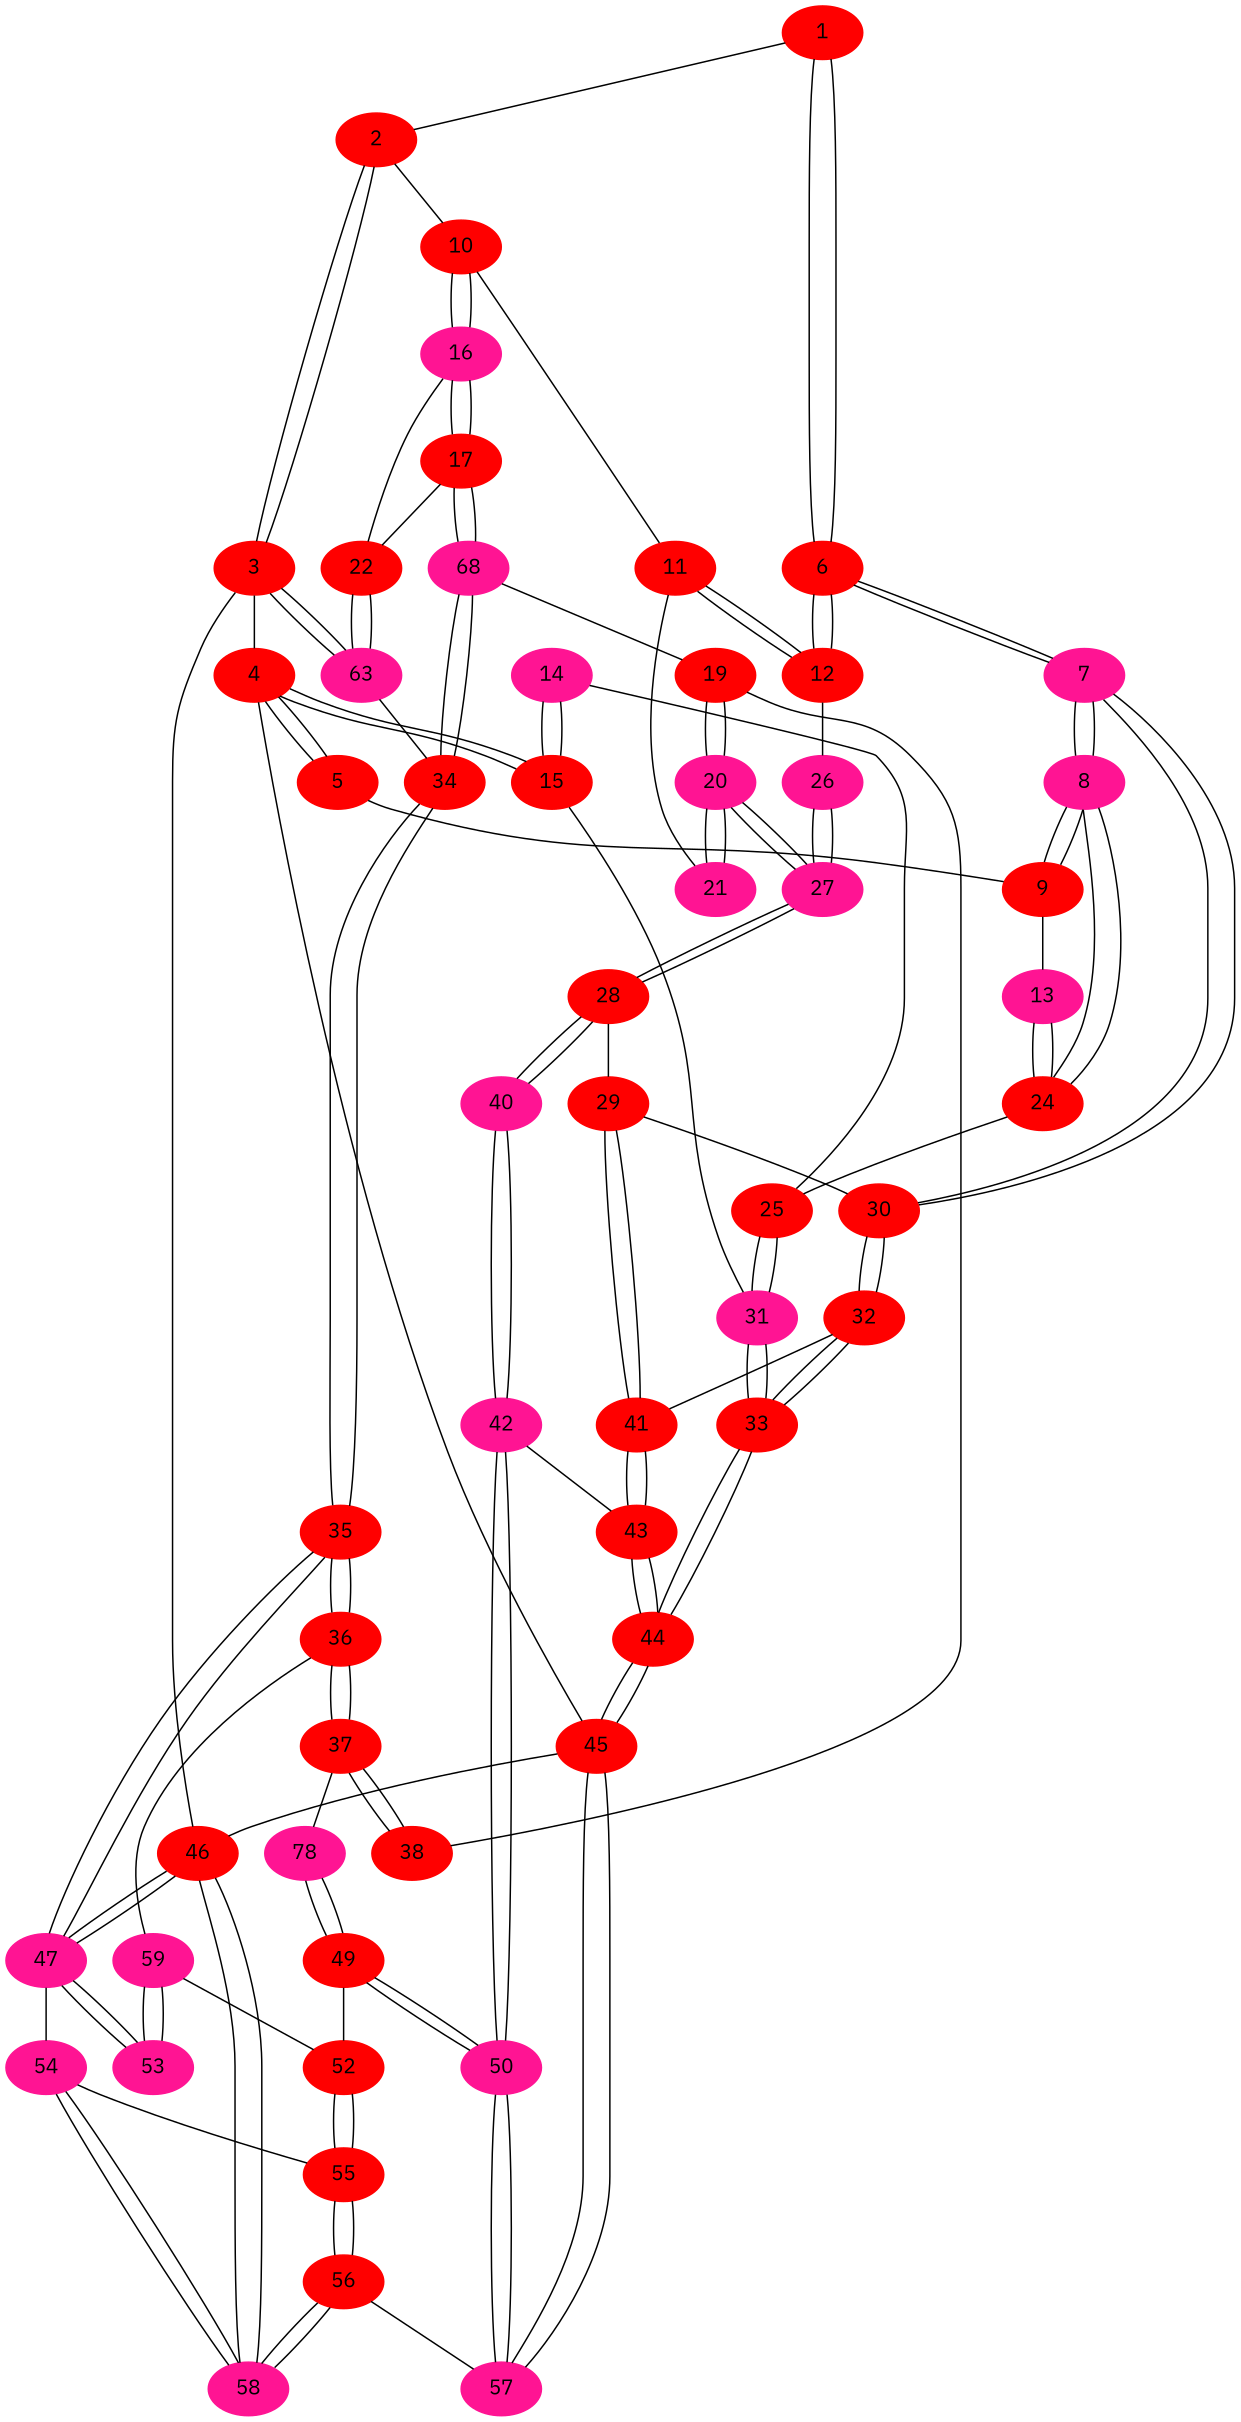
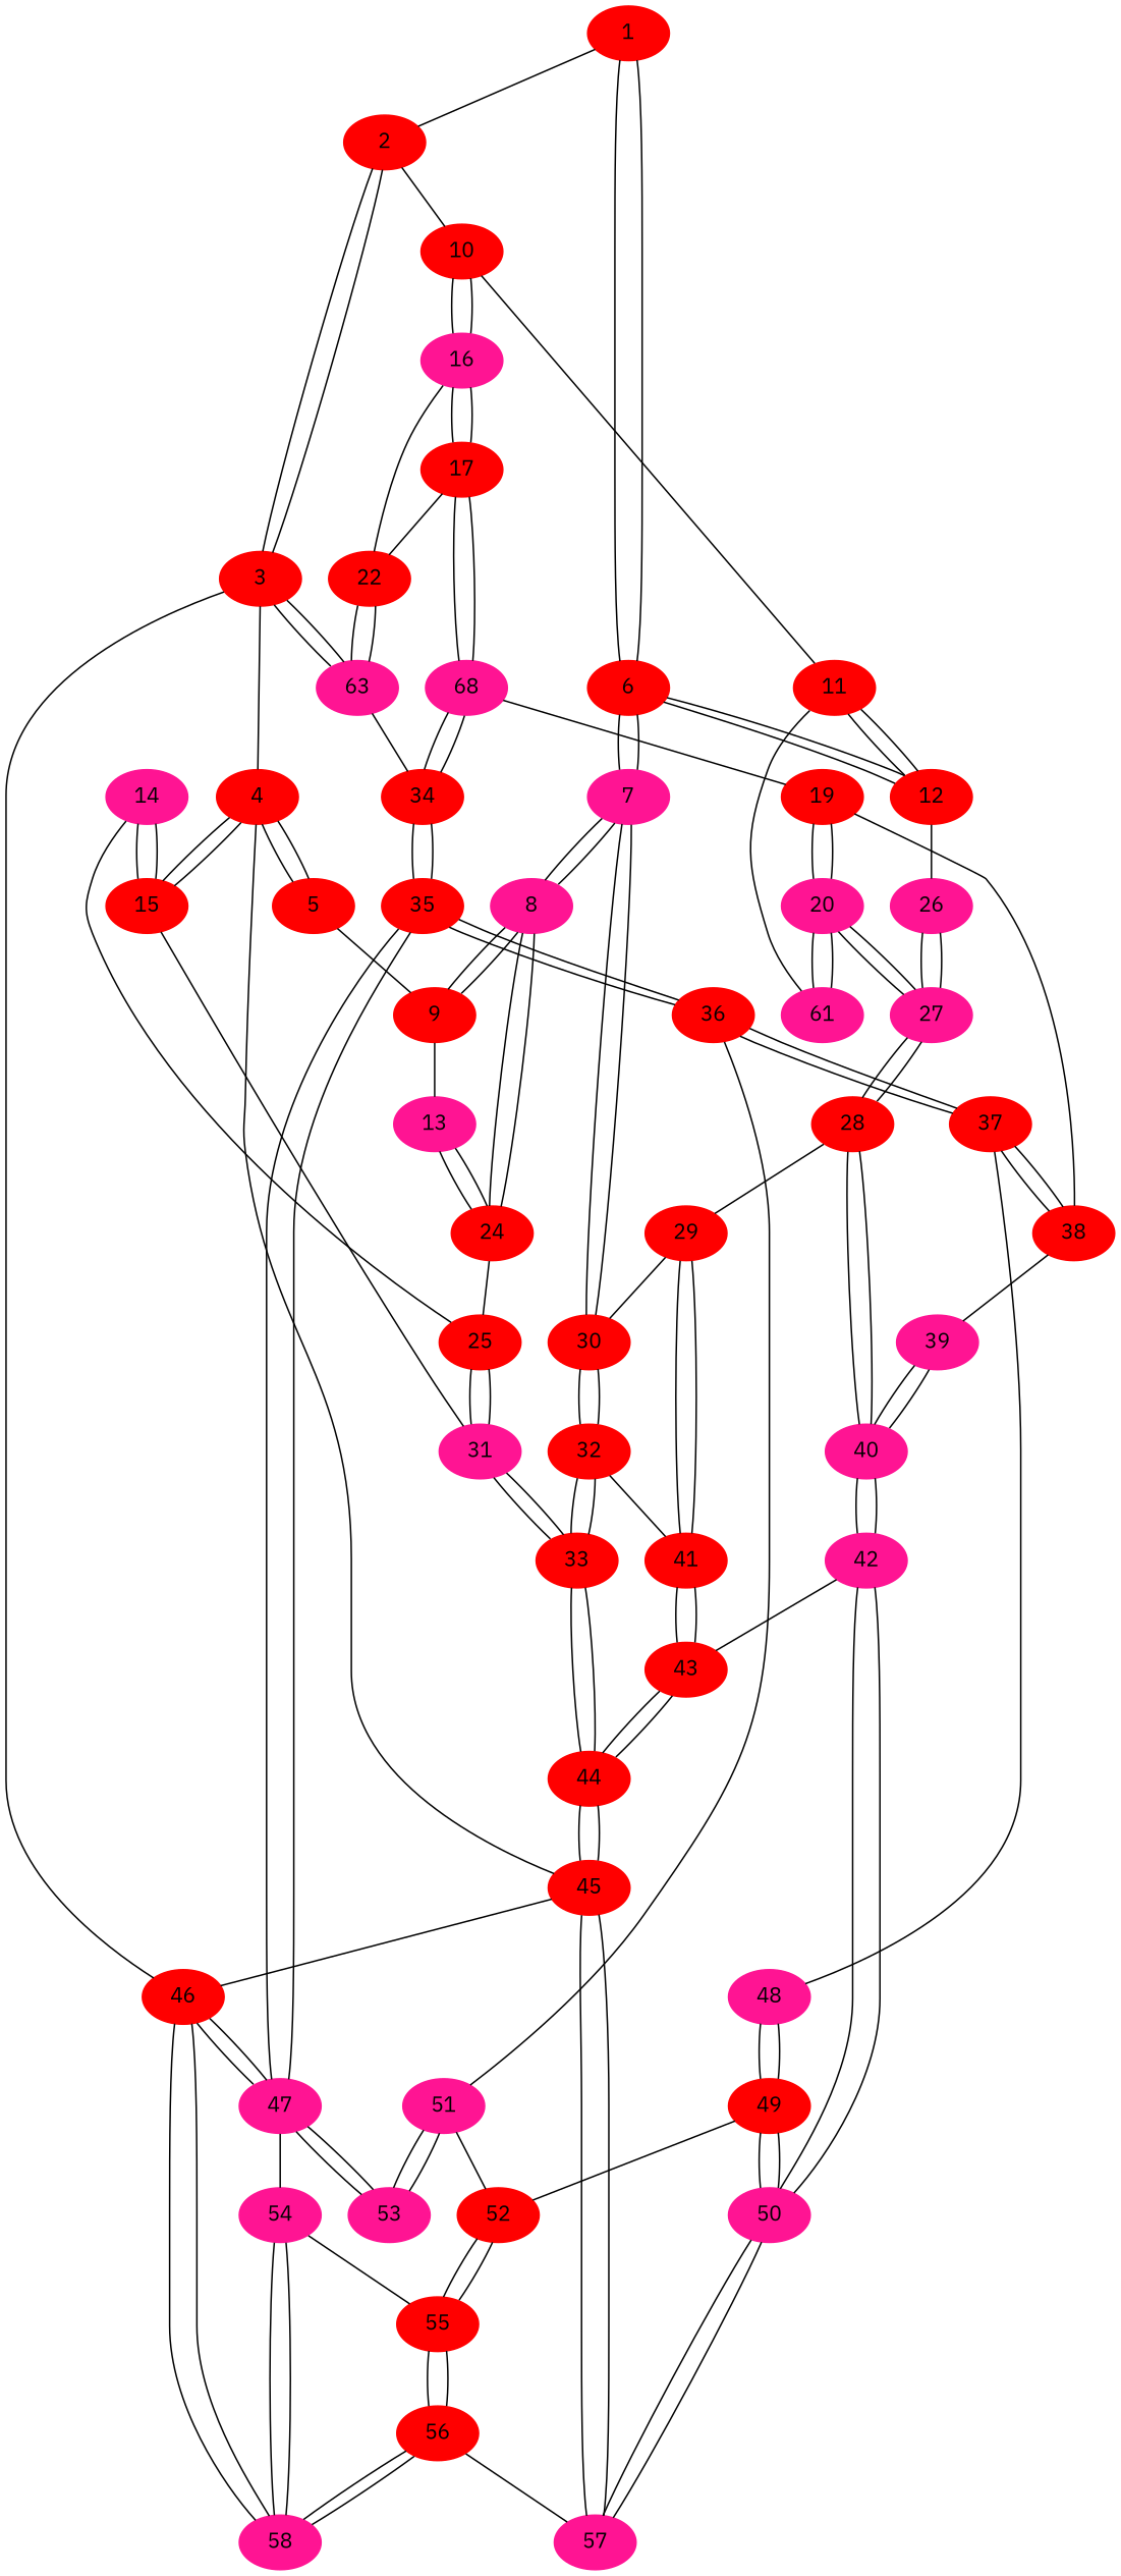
  graph {
    fontname="IBM Plex Sans"
    node [color=red fontname="IBM Plex Sans" style=filled]
    edge [fontname="IBM Plex Sans"]
    1
    2
    6
    3
    10
    7 [color=deeppink]
    12
    4
    n9 [color=deeppink label=63]
    46
    11
    16 [color=deeppink]
    5
    15
    45
    34
    47 [color=deeppink]
    58 [color=deeppink]
    9
    31 [color=deeppink]
    57 [color=deeppink]
    13 [color=deeppink]
    8 [color=deeppink]
    30
    26 [color=deeppink]
    24
    32
    25
-   21 [color=deeppink]
+   21 [color=deeppink label=61]
    17
    22
    27 [color=deeppink]
    14 [color=deeppink]
    33
    n35 [color=deeppink label=68]
    19
    20 [color=deeppink]
    38
    35
+   39 [color=deeppink]
    28
    29
    40 [color=deeppink]
    41
    42 [color=deeppink]
    43
    44
    36
    37
-   51 [color=deeppink label=59]
+   51 [color=deeppink]
    53 [color=deeppink]
    54 [color=deeppink]
-   48 [color=deeppink label=78]
+   48 [color=deeppink]
    52
    49
    50 [color=deeppink]
    55
    56
    1 -- 2
    1 -- 6
    1 -- 6
    2 -- 3
    2 -- 3
    2 -- 10
    6 -- 7
    6 -- 7
    6 -- 12
    6 -- 12
    3 -- 4
    3 -- n9
    3 -- n9
    3 -- 46
    10 -- 11
    10 -- 16
    10 -- 16
    7 -- 8
    7 -- 8
    7 -- 30
    7 -- 30
    12 -- 26
    4 -- 5
    4 -- 5
    4 -- 15
    4 -- 15
    4 -- 45
    n9 -- 34
    46 -- 47
    46 -- 47
    46 -- 58
    46 -- 58
    11 -- 12
    11 -- 12
    11 -- 21
    16 -- 17
    16 -- 17
    16 -- 22
    5 -- 9
    15 -- 31
    45 -- 46
    45 -- 57
    45 -- 57
    34 -- 35
    34 -- 35
    47 -- 53
    47 -- 53
    47 -- 54
    9 -- 13
    31 -- 33
    31 -- 33
    13 -- 24
    13 -- 24
    8 -- 9
    8 -- 9
    8 -- 24
    8 -- 24
    30 -- 32
    30 -- 32
    26 -- 27
    26 -- 27
    24 -- 25
    32 -- 33
    32 -- 33
    32 -- 41
    25 -- 31
    25 -- 31
    17 -- 22
    17 -- n35
    17 -- n35
    22 -- n9
    22 -- n9
    27 -- 28
    27 -- 28
    14 -- 15
    14 -- 15
    14 -- 25
    33 -- 44
    33 -- 44
    n35 -- 34
    n35 -- 34
    n35 -- 19
    19 -- 20
    19 -- 20
    19 -- 38
    20 -- 21
    20 -- 21
    20 -- 27
    20 -- 27
+   38 -- 39
    35 -- 47
    35 -- 47
    35 -- 36
    35 -- 36
+   39 -- 40
+   39 -- 40
    28 -- 29
    28 -- 40
    28 -- 40
    29 -- 30
    29 -- 41
    29 -- 41
    40 -- 42
    40 -- 42
    41 -- 43
    41 -- 43
    42 -- 43
    42 -- 50
    42 -- 50
    43 -- 44
    43 -- 44
    44 -- 45
    44 -- 45
    36 -- 37
    36 -- 37
    36 -- 51
    37 -- 38
    37 -- 38
    37 -- 48
    51 -- 53
    51 -- 53
    51 -- 52
    54 -- 58
    54 -- 58
    54 -- 55
    48 -- 49
    48 -- 49
    52 -- 55
    52 -- 55
    49 -- 52
    49 -- 50
    49 -- 50
    50 -- 57
    50 -- 57
    55 -- 56
    55 -- 56
    56 -- 58
    56 -- 58
    56 -- 57
  }
